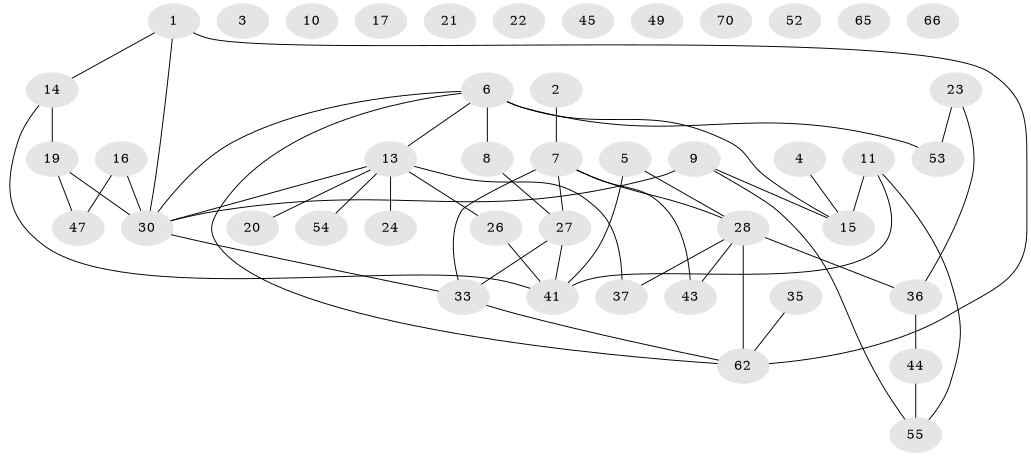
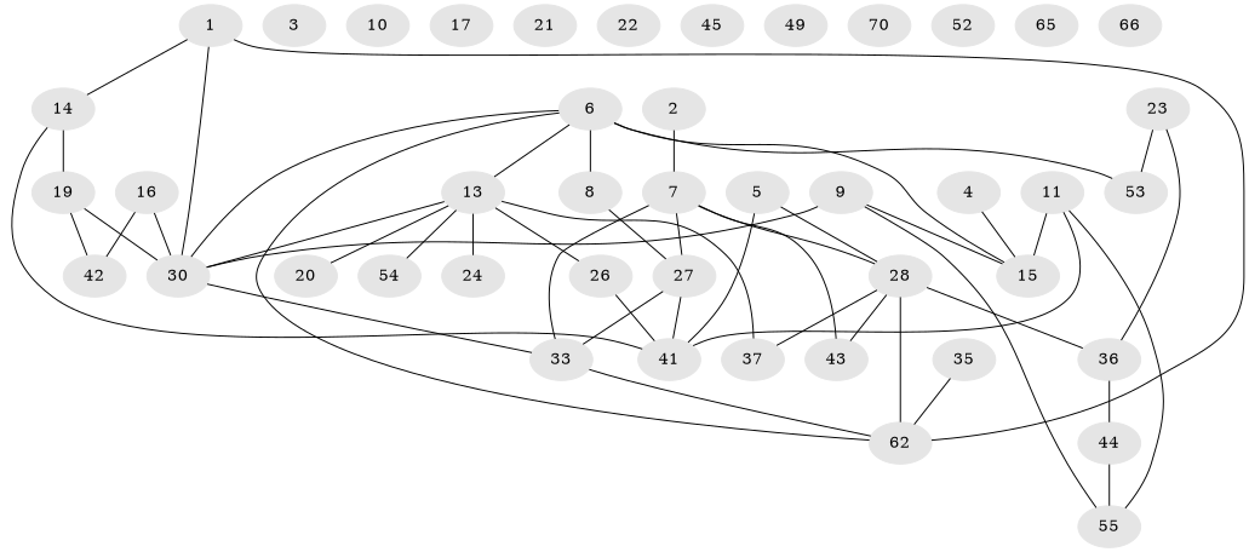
  graph {
    node [color=gray90 style=filled]
    14 [super="+39"]
    41 [super="+59"]
    19 [super="+56"]
    1
    30 [super="+42"]
    62 [super="+63"]
    33 [super="+40"]
    2 [super="+12"]
    7 [super="+20"]
    28 [super="+34"]
    27 [super="+60"]
    43
    3
    15 [super="+61"]
    4
    37 [super="+64"]
    36 [super="+57"]
    5
    6 [super="+48"]
    8 [super="+29"]
    13 [super="+46"]
    53 [super="+58"]
    24
    n24 [label=20]
    26 [super="+32"]
    54
    9 [super="+31"]
    55
    10
    11 [super="+51"]
-   47
+   47 [label=42]
    16 [super="+18"]
    17
    21
    22
    44
    23
    35 [super="+38"]
    45
    49
    n41 [label=70]
    52
    65
    66
    14 -- 41
    14 -- 19
    19 -- 30
    19 -- 47
    1 -- 14
    1 -- 30
    1 -- 62
    30 -- 33
    33 -- 62
    2 -- 7
    7 -- 33
    7 -- 28
    7 -- 27
    7 -- 43
    28 -- 62
    28 -- 43
    28 -- 37
    28 -- 36
    27 -- 41
    27 -- 33
    4 -- 15
    36 -- 44
    5 -- 41
    5 -- 28
    6 -- 30
    6 -- 62
    6 -- 15 [weight=2]
    6 -- 8
    6 -- 13
    6 -- 53
    8 -- 27
    13 -- 30
    13 -- 37
    13 -- 24
    13 -- n24
    13 -- 26
    13 -- 54
    26 -- 41
    9 -- 30
    9 -- 15
    9 -- 55
    11 -- 41
    11 -- 15
    11 -- 55
    16 -- 30
    16 -- 47
    44 -- 55
    23 -- 36
    23 -- 53
    35 -- 62
  }
